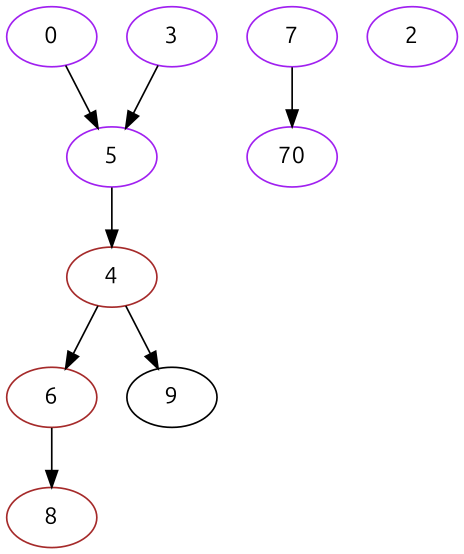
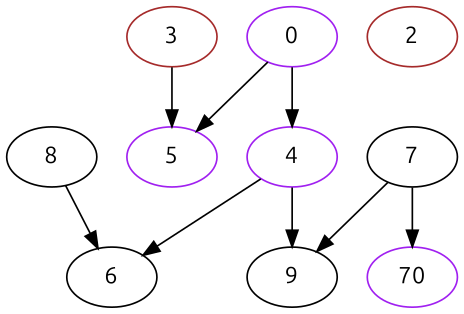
  digraph {
    fontname=Ubuntu
    node [alpha=0.12 color=purple fontname=Ubuntu]
    edge [fontname=Ubuntu]
    n1 [expect_size=17674240 label=0]
-   4 [alpha=0.04 color=brown expect_size=9606144]
+   4 [alpha=0.04 expect_size=9606144]
    5 [alpha=0.13 expect_size=45754368]
-   6 [alpha=0.14 color=brown expect_size=17145856]
+   6 [alpha=0.14 color=black expect_size=17145856]
    9 [alpha=0.01 color=black expect_size=45710336]
-   8 [alpha=0.13 color=brown expect_size=5957632]
-   7 [expect_size=20108288]
+   8 [alpha=0.13 color=black expect_size=5957632]
+   7 [color=black expect_size=20108288]
    n8 [alpha=0.06 expect_size=36350976 label=70]
-   2 [alpha=0.08 expect_size=25332736]
-   3 [alpha=0.06 expect_size=20731904]
-   5 -> 4
+   2 [alpha=0.08 color=brown expect_size=25332736]
+   3 [alpha=0.06 color=brown expect_size=20731904]
+   n1 -> 4
    n1 -> 5
    4 -> 6
    4 -> 9
-   6 -> 8
+   8 -> 6
+   7 -> 9
    7 -> n8
    3 -> 5
  }
